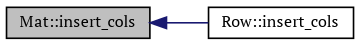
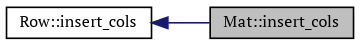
  digraph {
    rankdir=LR
    fontname="PT Serif"
    node [color=black fontname="PT Serif" fontsize=10 shape=record style=filled]
    n1 [fillcolor=grey75 fontcolor=black height=0.2 label="Mat::insert_cols" width=0.4]
    n2 [fillcolor=white height=0.2 label="Row::insert_cols" width=0.4]
-   n1 -> n2 [color=midnightblue dir=back fontname="PT Serif" fontsize=10 labelfontname=Helvetica labelfontsize=10 style=solid]
+   n2 -> n1 [color=midnightblue dir=back fontname="PT Serif" fontsize=10 labelfontname=Helvetica labelfontsize=10 style=solid]
  }
